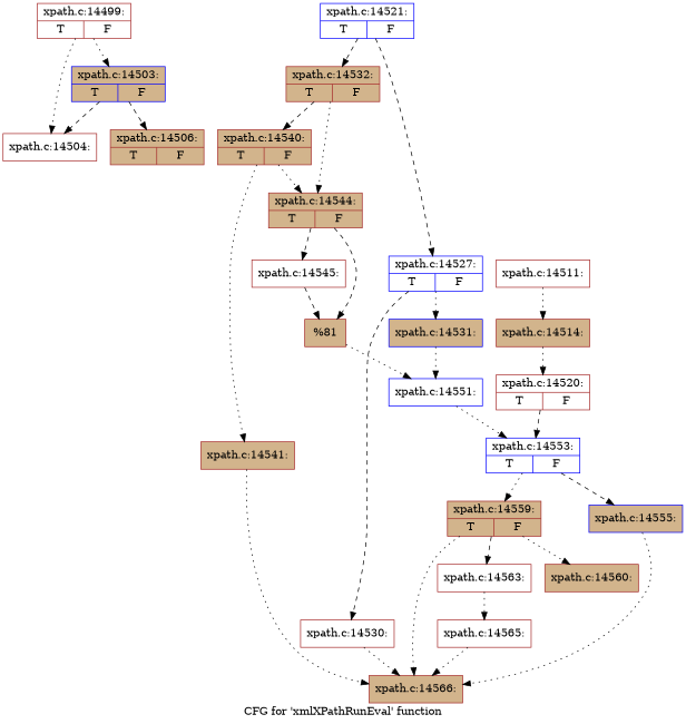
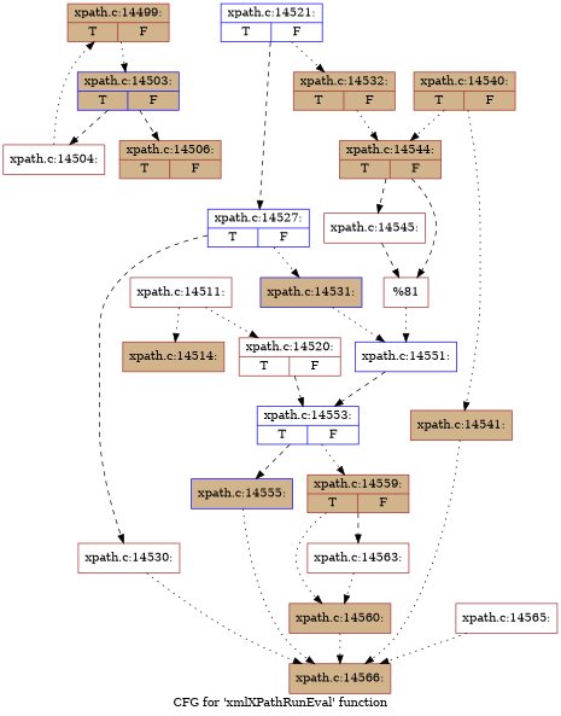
  digraph {
    fontname="DejaVu Serif"
    label="CFG for 'xmlXPathRunEval' function"
    node [color=brown fillcolor=tan fontname="DejaVu Serif" shape=record style=filled]
    edge [fontname="DejaVu Serif" style=dotted]
-   n1 [fillcolor=white label="{xpath.c:14499:|{<s0>T|<s1>F}}"]
+   n1 [label="{xpath.c:14499:|{<s0>T|<s1>F}}"]
    n2 [fillcolor=white label="{xpath.c:14504:}"]
    n3 [color=blue label="{xpath.c:14503:|{<s0>T|<s1>F}}"]
    n4 [label="{xpath.c:14506:|{<s0>T|<s1>F}}"]
    n5 [label="{xpath.c:14566:}"]
    n6 [fillcolor=white label="{xpath.c:14520:|{<s0>T|<s1>F}}"]
    n7 [color=blue fillcolor=white label="{xpath.c:14553:|{<s0>T|<s1>F}}"]
    n8 [fillcolor=white label="{xpath.c:14511:}"]
    n9 [label="{xpath.c:14514:}"]
    n10 [color=blue fillcolor=white label="{xpath.c:14521:|{<s0>T|<s1>F}}"]
    n11 [color=blue fillcolor=white label="{xpath.c:14527:|{<s0>T|<s1>F}}"]
    n12 [label="{xpath.c:14532:|{<s0>T|<s1>F}}"]
    n13 [color=blue label="{xpath.c:14555:}"]
    n14 [label="{xpath.c:14559:|{<s0>T|<s1>F}}"]
    n15 [fillcolor=white label="{xpath.c:14530:}"]
    n16 [color=blue label="{xpath.c:14531:}"]
    n17 [label="{xpath.c:14540:|{<s0>T|<s1>F}}"]
    n18 [label="{xpath.c:14544:|{<s0>T|<s1>F}}"]
    n19 [label="{xpath.c:14560:}"]
    n20 [fillcolor=white label="{xpath.c:14563:}"]
    n21 [color=blue fillcolor=white label="{xpath.c:14551:}"]
    n22 [label="{xpath.c:14541:}"]
    n23 [fillcolor=white label="{xpath.c:14545:}"]
-   n24 [label="{%81}"]
+   n24 [fillcolor=white label="{%81}"]
    n25 [fillcolor=white label="{xpath.c:14565:}"]
-   n1 -> n2
+   n2 -> n1
    n1 -> n3
    n3 -> n2 [style=dashed]
    n3 -> n4 [style=dashed]
    n6 -> n7 [style=dashed]
    n7 -> n13 [style=dashed]
    n7 -> n14
    n8 -> n9
-   n9 -> n6
+   n8 -> n6
    n10 -> n11 [style=dashed]
-   n10 -> n12 [style=dashed]
+   n10 -> n12
    n11 -> n15 [style=dashed]
    n11 -> n16
-   n12 -> n17 [style=dashed]
    n12 -> n18
    n13 -> n5
    n14 -> n19
    n14 -> n20 [style=dashed]
    n15 -> n5
    n16 -> n21
    n17 -> n18
    n17 -> n22
    n18 -> n23 [style=dashed]
    n18 -> n24 [style=dashed]
-   n14 -> n5
-   n20 -> n25
-   n21 -> n7
+   n19 -> n5
+   n20 -> n19
+   n21 -> n7 [style=dashed]
    n22 -> n5
    n23 -> n24 [style=dashed]
    n24 -> n21
    n25 -> n5
  }
